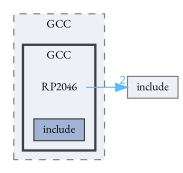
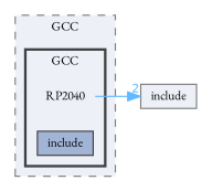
  digraph {
    compound=true
    rankdir=LR
    fontname="EB Garamond"
    node [fontname="EB Garamond" fontsize=10 shape=box style=filled]
-   n1 [height=0.2 label=RP2046 shape=plaintext width=0.4 style=""]
+   n1 [height=0.2 label=RP2040 shape=plaintext width=0.4 style=""]
    n2 [color=grey25 fillcolor="#a2b4d6" height=0.2 label=include width=0.4]
    n3 [color=grey50 fillcolor="#edf0f7" height=0.2 label=include width=0.4]
    subgraph cluster_1 {
      bgcolor="#edf0f7"
      fontsize=10
      label=GCC
      pencolor=grey50
      style="filled,dashed"
      subgraph cluster_2 {
        bgcolor="#edf0f7"
        fontsize=10
        pencolor=grey25
        style="filled,bold"
        n1
        n2
      }
    }
    n1 -> n3 [color=steelblue1 fontcolor=steelblue1 fontname="EB Garamond" fontsize=10 headlabel=2 labeldistance=1.5 labelfontname=Helvetica labelfontsize=10]
  }
